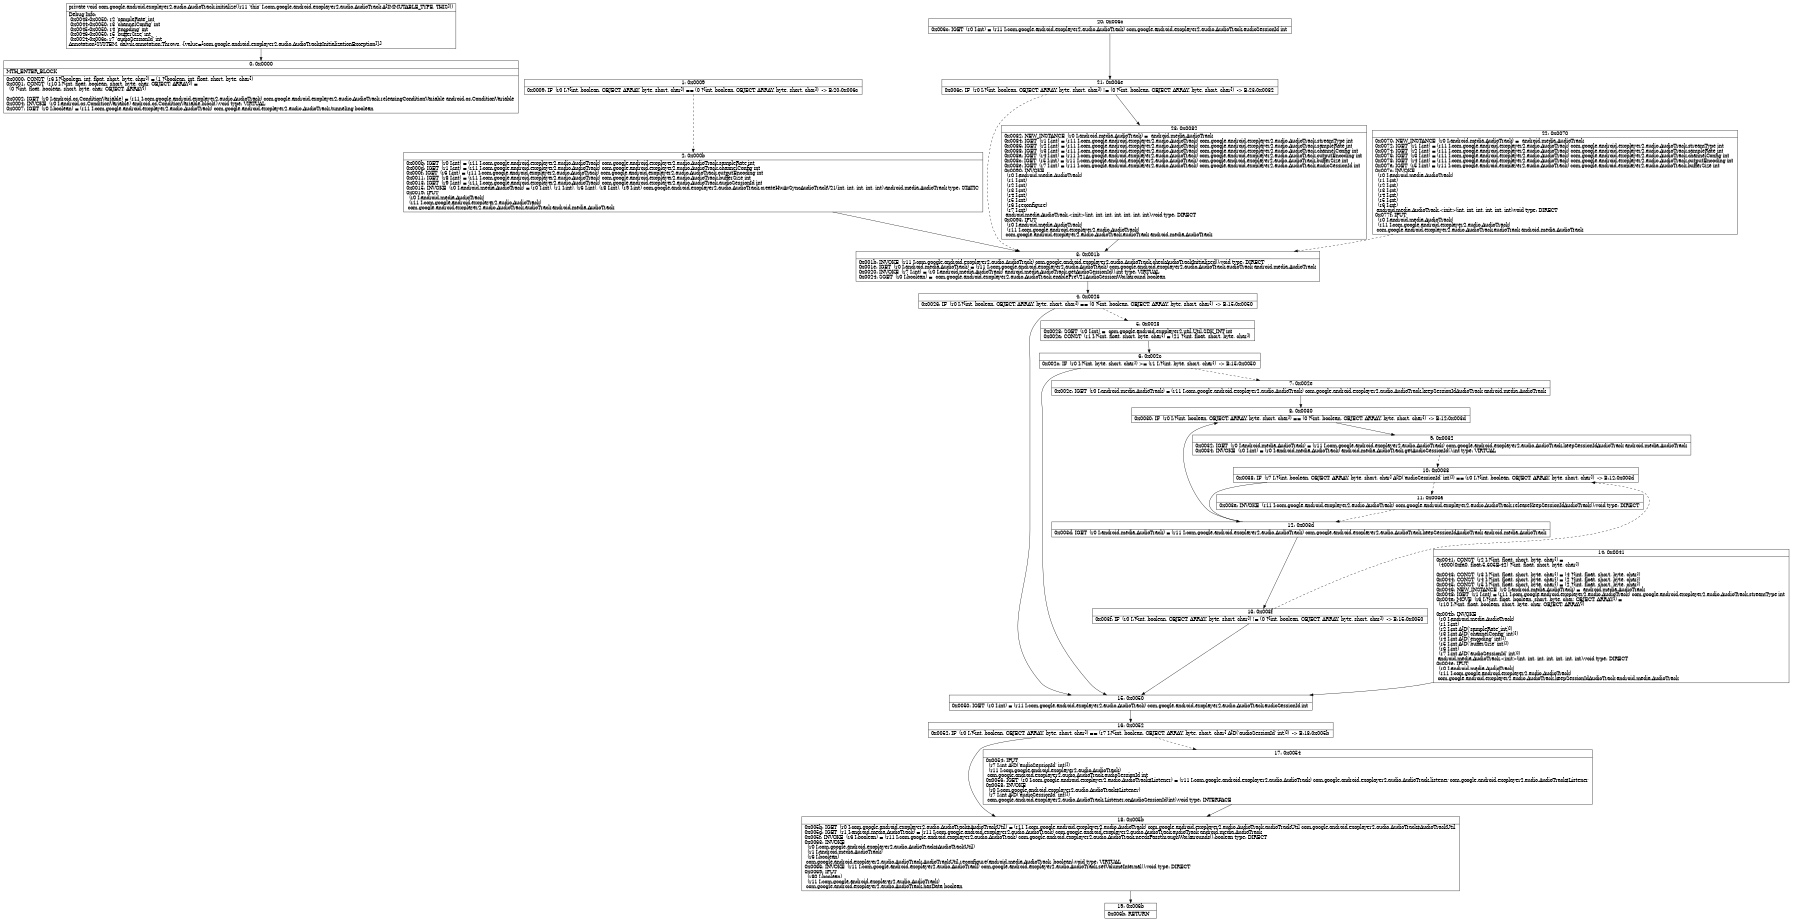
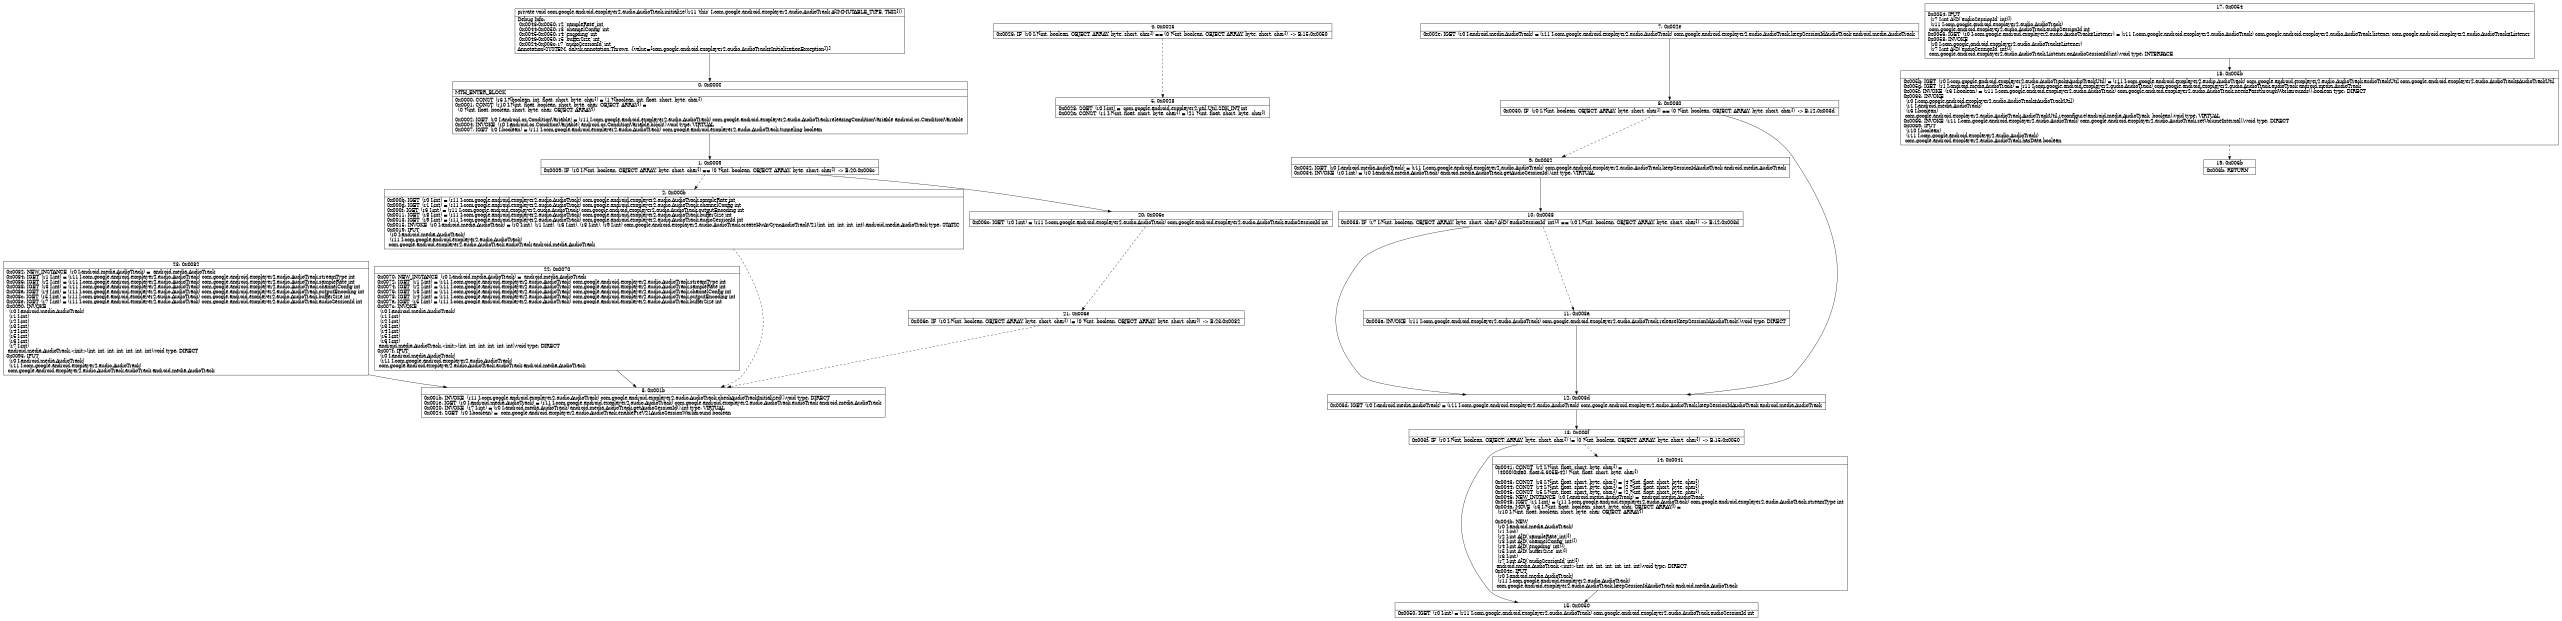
  digraph {
    node [shape=record]
    n1 [label="{0\:\ 0x0000|MTH_ENTER_BLOCK\l|0x0000: CONST  (r6 I:?[boolean, int, float, short, byte, char]) = (1 ?[boolean, int, float, short, byte, char]) \l0x0001: CONST  (r10 I:?[int, float, boolean, short, byte, char, OBJECT, ARRAY]) = \l  (0 ?[int, float, boolean, short, byte, char, OBJECT, ARRAY])\l \l0x0002: IGET  (r0 I:android.os.ConditionVariable) = (r11 I:com.google.android.exoplayer2.audio.AudioTrack) com.google.android.exoplayer2.audio.AudioTrack.releasingConditionVariable android.os.ConditionVariable \l0x0004: INVOKE  (r0 I:android.os.ConditionVariable) android.os.ConditionVariable.block():void type: VIRTUAL \l0x0007: IGET  (r0 I:boolean) = (r11 I:com.google.android.exoplayer2.audio.AudioTrack) com.google.android.exoplayer2.audio.AudioTrack.tunneling boolean \l}"]
    n2 [label="{1\:\ 0x0009|0x0009: IF  (r0 I:?[int, boolean, OBJECT, ARRAY, byte, short, char]) == (0 ?[int, boolean, OBJECT, ARRAY, byte, short, char])  \-\> B:20:0x006c \l}"]
    n3 [label="{2\:\ 0x000b|0x000b: IGET  (r0 I:int) = (r11 I:com.google.android.exoplayer2.audio.AudioTrack) com.google.android.exoplayer2.audio.AudioTrack.sampleRate int \l0x000d: IGET  (r1 I:int) = (r11 I:com.google.android.exoplayer2.audio.AudioTrack) com.google.android.exoplayer2.audio.AudioTrack.channelConfig int \l0x000f: IGET  (r6 I:int) = (r11 I:com.google.android.exoplayer2.audio.AudioTrack) com.google.android.exoplayer2.audio.AudioTrack.outputEncoding int \l0x0011: IGET  (r8 I:int) = (r11 I:com.google.android.exoplayer2.audio.AudioTrack) com.google.android.exoplayer2.audio.AudioTrack.bufferSize int \l0x0013: IGET  (r9 I:int) = (r11 I:com.google.android.exoplayer2.audio.AudioTrack) com.google.android.exoplayer2.audio.AudioTrack.audioSessionId int \l0x0015: INVOKE  (r0 I:android.media.AudioTrack) = (r0 I:int), (r1 I:int), (r6 I:int), (r8 I:int), (r9 I:int) com.google.android.exoplayer2.audio.AudioTrack.createHwAvSyncAudioTrackV21(int, int, int, int, int):android.media.AudioTrack type: STATIC \l0x0019: IPUT  \l  (r0 I:android.media.AudioTrack)\l  (r11 I:com.google.android.exoplayer2.audio.AudioTrack)\l com.google.android.exoplayer2.audio.AudioTrack.audioTrack android.media.AudioTrack \l}"]
    n4 [label="{20\:\ 0x006c|0x006c: IGET  (r0 I:int) = (r11 I:com.google.android.exoplayer2.audio.AudioTrack) com.google.android.exoplayer2.audio.AudioTrack.audioSessionId int \l}"]
    n5 [label="{3\:\ 0x001b|0x001b: INVOKE  (r11 I:com.google.android.exoplayer2.audio.AudioTrack) com.google.android.exoplayer2.audio.AudioTrack.checkAudioTrackInitialized():void type: DIRECT \l0x001e: IGET  (r0 I:android.media.AudioTrack) = (r11 I:com.google.android.exoplayer2.audio.AudioTrack) com.google.android.exoplayer2.audio.AudioTrack.audioTrack android.media.AudioTrack \l0x0020: INVOKE  (r7 I:int) = (r0 I:android.media.AudioTrack) android.media.AudioTrack.getAudioSessionId():int type: VIRTUAL \l0x0024: SGET  (r0 I:boolean) =  com.google.android.exoplayer2.audio.AudioTrack.enablePreV21AudioSessionWorkaround boolean \l}"]
    n6 [label="{21\:\ 0x006e|0x006e: IF  (r0 I:?[int, boolean, OBJECT, ARRAY, byte, short, char]) != (0 ?[int, boolean, OBJECT, ARRAY, byte, short, char])  \-\> B:23:0x0082 \l}"]
    n7 [label="{4\:\ 0x0026|0x0026: IF  (r0 I:?[int, boolean, OBJECT, ARRAY, byte, short, char]) == (0 ?[int, boolean, OBJECT, ARRAY, byte, short, char])  \-\> B:15:0x0050 \l}"]
    n8 [label="{5\:\ 0x0028|0x0028: SGET  (r0 I:int) =  com.google.android.exoplayer2.util.Util.SDK_INT int \l0x002a: CONST  (r1 I:?[int, float, short, byte, char]) = (21 ?[int, float, short, byte, char]) \l}"]
    n9 [label="{15\:\ 0x0050|0x0050: IGET  (r0 I:int) = (r11 I:com.google.android.exoplayer2.audio.AudioTrack) com.google.android.exoplayer2.audio.AudioTrack.audioSessionId int \l}"]
-   n10 [label="{6\:\ 0x002c|0x002c: IF  (r0 I:?[int, byte, short, char]) \>= (r1 I:?[int, byte, short, char])  \-\> B:15:0x0050 \l}"]
-   n11 [label="{16\:\ 0x0052|0x0052: IF  (r0 I:?[int, boolean, OBJECT, ARRAY, byte, short, char]) == (r7 I:?[int, boolean, OBJECT, ARRAY, byte, short, char] A[D('audioSessionId' int)])  \-\> B:18:0x005b \l}"]
    n12 [label="{7\:\ 0x002e|0x002e: IGET  (r0 I:android.media.AudioTrack) = (r11 I:com.google.android.exoplayer2.audio.AudioTrack) com.google.android.exoplayer2.audio.AudioTrack.keepSessionIdAudioTrack android.media.AudioTrack \l}"]
    n13 [label="{8\:\ 0x0030|0x0030: IF  (r0 I:?[int, boolean, OBJECT, ARRAY, byte, short, char]) == (0 ?[int, boolean, OBJECT, ARRAY, byte, short, char])  \-\> B:12:0x003d \l}"]
    n14 [label="{9\:\ 0x0032|0x0032: IGET  (r0 I:android.media.AudioTrack) = (r11 I:com.google.android.exoplayer2.audio.AudioTrack) com.google.android.exoplayer2.audio.AudioTrack.keepSessionIdAudioTrack android.media.AudioTrack \l0x0034: INVOKE  (r0 I:int) = (r0 I:android.media.AudioTrack) android.media.AudioTrack.getAudioSessionId():int type: VIRTUAL \l}"]
    n15 [label="{12\:\ 0x003d|0x003d: IGET  (r0 I:android.media.AudioTrack) = (r11 I:com.google.android.exoplayer2.audio.AudioTrack) com.google.android.exoplayer2.audio.AudioTrack.keepSessionIdAudioTrack android.media.AudioTrack \l}"]
    n16 [label="{10\:\ 0x0038|0x0038: IF  (r7 I:?[int, boolean, OBJECT, ARRAY, byte, short, char] A[D('audioSessionId' int)]) == (r0 I:?[int, boolean, OBJECT, ARRAY, byte, short, char])  \-\> B:12:0x003d \l}"]
    n17 [label="{13\:\ 0x003f|0x003f: IF  (r0 I:?[int, boolean, OBJECT, ARRAY, byte, short, char]) != (0 ?[int, boolean, OBJECT, ARRAY, byte, short, char])  \-\> B:15:0x0050 \l}"]
    n18 [label="{11\:\ 0x003a|0x003a: INVOKE  (r11 I:com.google.android.exoplayer2.audio.AudioTrack) com.google.android.exoplayer2.audio.AudioTrack.releaseKeepSessionIdAudioTrack():void type: DIRECT \l}"]
-   n19 [label="{14\:\ 0x0041|0x0041: CONST  (r2 I:?[int, float, short, byte, char]) = \l  (4000(0xfa0, float:5.605E\-42) ?[int, float, short, byte, char])\l \l0x0043: CONST  (r3 I:?[int, float, short, byte, char]) = (4 ?[int, float, short, byte, char]) \l0x0044: CONST  (r4 I:?[int, float, short, byte, char]) = (2 ?[int, float, short, byte, char]) \l0x0045: CONST  (r5 I:?[int, float, short, byte, char]) = (2 ?[int, float, short, byte, char]) \l0x0046: NEW_INSTANCE  (r0 I:android.media.AudioTrack) =  android.media.AudioTrack \l0x0048: IGET  (r1 I:int) = (r11 I:com.google.android.exoplayer2.audio.AudioTrack) com.google.android.exoplayer2.audio.AudioTrack.streamType int \l0x004a: MOVE  (r6 I:?[int, float, boolean, short, byte, char, OBJECT, ARRAY]) = \l  (r10 I:?[int, float, boolean, short, byte, char, OBJECT, ARRAY])\l \l0x004b: INVOKE  \l  (r0 I:android.media.AudioTrack)\l  (r1 I:int)\l  (r2 I:int A[D('sampleRate' int)])\l  (r3 I:int A[D('channelConfig' int)])\l  (r4 I:int A[D('encoding' int)])\l  (r5 I:int A[D('bufferSize' int)])\l  (r6 I:int)\l  (r7 I:int A[D('audioSessionId' int)])\l android.media.AudioTrack.\<init\>(int, int, int, int, int, int, int):void type: DIRECT \l0x004e: IPUT  \l  (r0 I:android.media.AudioTrack)\l  (r11 I:com.google.android.exoplayer2.audio.AudioTrack)\l com.google.android.exoplayer2.audio.AudioTrack.keepSessionIdAudioTrack android.media.AudioTrack \l}"]
+   n19 [label="{14\:\ 0x0041|0x0041: CONST  (r2 I:?[int, float, short, byte, char]) = \l  (4000(0xfa0, float:5.605E\-42) ?[int, float, short, byte, char])\l \l0x0043: CONST  (r3 I:?[int, float, short, byte, char]) = (4 ?[int, float, short, byte, char]) \l0x0044: CONST  (r4 I:?[int, float, short, byte, char]) = (2 ?[int, float, short, byte, char]) \l0x0045: CONST  (r5 I:?[int, float, short, byte, char]) = (2 ?[int, float, short, byte, char]) \l0x0046: NEW_INSTANCE  (r0 I:android.media.AudioTrack) =  android.media.AudioTrack \l0x0048: IGET  (r1 I:int) = (r11 I:com.google.android.exoplayer2.audio.AudioTrack) com.google.android.exoplayer2.audio.AudioTrack.streamType int \l0x004a: MOVE  (r6 I:?[int, float, boolean, short, byte, char, OBJECT, ARRAY]) = \l  (r10 I:?[int, float, boolean, short, byte, char, OBJECT, ARRAY])\l \l0x004b: NEW  \l  (r0 I:android.media.AudioTrack)\l  (r1 I:int)\l  (r2 I:int A[D('sampleRate' int)])\l  (r3 I:int A[D('channelConfig' int)])\l  (r4 I:int A[D('encoding' int)])\l  (r5 I:int A[D('bufferSize' int)])\l  (r6 I:int)\l  (r7 I:int A[D('audioSessionId' int)])\l android.media.AudioTrack.\<init\>(int, int, int, int, int, int, int):void type: DIRECT \l0x004e: IPUT  \l  (r0 I:android.media.AudioTrack)\l  (r11 I:com.google.android.exoplayer2.audio.AudioTrack)\l com.google.android.exoplayer2.audio.AudioTrack.keepSessionIdAudioTrack android.media.AudioTrack \l}"]
    n20 [label="{17\:\ 0x0054|0x0054: IPUT  \l  (r7 I:int A[D('audioSessionId' int)])\l  (r11 I:com.google.android.exoplayer2.audio.AudioTrack)\l com.google.android.exoplayer2.audio.AudioTrack.audioSessionId int \l0x0056: IGET  (r0 I:com.google.android.exoplayer2.audio.AudioTrack$Listener) = (r11 I:com.google.android.exoplayer2.audio.AudioTrack) com.google.android.exoplayer2.audio.AudioTrack.listener com.google.android.exoplayer2.audio.AudioTrack$Listener \l0x0058: INVOKE  \l  (r0 I:com.google.android.exoplayer2.audio.AudioTrack$Listener)\l  (r7 I:int A[D('audioSessionId' int)])\l com.google.android.exoplayer2.audio.AudioTrack.Listener.onAudioSessionId(int):void type: INTERFACE \l}"]
-   n21 [label="{18\:\ 0x005b|0x005b: IGET  (r0 I:com.google.android.exoplayer2.audio.AudioTrack$AudioTrackUtil) = (r11 I:com.google.android.exoplayer2.audio.AudioTrack) com.google.android.exoplayer2.audio.AudioTrack.audioTrackUtil com.google.android.exoplayer2.audio.AudioTrack$AudioTrackUtil \l0x005d: IGET  (r1 I:android.media.AudioTrack) = (r11 I:com.google.android.exoplayer2.audio.AudioTrack) com.google.android.exoplayer2.audio.AudioTrack.audioTrack android.media.AudioTrack \l0x005f: INVOKE  (r6 I:boolean) = (r11 I:com.google.android.exoplayer2.audio.AudioTrack) com.google.android.exoplayer2.audio.AudioTrack.needsPassthroughWorkarounds():boolean type: DIRECT \l0x0063: INVOKE  \l  (r0 I:com.google.android.exoplayer2.audio.AudioTrack$AudioTrackUtil)\l  (r1 I:android.media.AudioTrack)\l  (r6 I:boolean)\l com.google.android.exoplayer2.audio.AudioTrack.AudioTrackUtil.reconfigure(android.media.AudioTrack, boolean):void type: VIRTUAL \l0x0066: INVOKE  (r11 I:com.google.android.exoplayer2.audio.AudioTrack) com.google.android.exoplayer2.audio.AudioTrack.setVolumeInternal():void type: DIRECT \l0x0069: IPUT  \l  (r80 I:boolean)\l  (r11 I:com.google.android.exoplayer2.audio.AudioTrack)\l com.google.android.exoplayer2.audio.AudioTrack.hasData boolean \l}"]
+   n21 [label="{18\:\ 0x005b|0x005b: IGET  (r0 I:com.google.android.exoplayer2.audio.AudioTrack$AudioTrackUtil) = (r11 I:com.google.android.exoplayer2.audio.AudioTrack) com.google.android.exoplayer2.audio.AudioTrack.audioTrackUtil com.google.android.exoplayer2.audio.AudioTrack$AudioTrackUtil \l0x005d: IGET  (r1 I:android.media.AudioTrack) = (r11 I:com.google.android.exoplayer2.audio.AudioTrack) com.google.android.exoplayer2.audio.AudioTrack.audioTrack android.media.AudioTrack \l0x005f: INVOKE  (r6 I:boolean) = (r11 I:com.google.android.exoplayer2.audio.AudioTrack) com.google.android.exoplayer2.audio.AudioTrack.needsPassthroughWorkarounds():boolean type: DIRECT \l0x0063: INVOKE  \l  (r0 I:com.google.android.exoplayer2.audio.AudioTrack$AudioTrackUtil)\l  (r1 I:android.media.AudioTrack)\l  (r6 I:boolean)\l com.google.android.exoplayer2.audio.AudioTrack.AudioTrackUtil.reconfigure(android.media.AudioTrack, boolean):void type: VIRTUAL \l0x0066: INVOKE  (r11 I:com.google.android.exoplayer2.audio.AudioTrack) com.google.android.exoplayer2.audio.AudioTrack.setVolumeInternal():void type: DIRECT \l0x0069: IPUT  \l  (r10 I:boolean)\l  (r11 I:com.google.android.exoplayer2.audio.AudioTrack)\l com.google.android.exoplayer2.audio.AudioTrack.hasData boolean \l}"]
    n22 [label="{19\:\ 0x006b|0x006b: RETURN   \l}"]
-   n23 [label="{23\:\ 0x0082|0x0082: NEW_INSTANCE  (r0 I:android.media.AudioTrack) =  android.media.AudioTrack \l0x0084: IGET  (r1 I:int) = (r11 I:com.google.android.exoplayer2.audio.AudioTrack) com.google.android.exoplayer2.audio.AudioTrack.streamType int \l0x0086: IGET  (r2 I:int) = (r11 I:com.google.android.exoplayer2.audio.AudioTrack) com.google.android.exoplayer2.audio.AudioTrack.sampleRate int \l0x0088: IGET  (r3 I:int) = (r11 I:com.google.android.exoplayer2.audio.AudioTrack) com.google.android.exoplayer2.audio.AudioTrack.channelConfig int \l0x008a: IGET  (r4 I:int) = (r11 I:com.google.android.exoplayer2.audio.AudioTrack) com.google.android.exoplayer2.audio.AudioTrack.outputEncoding int \l0x008c: IGET  (r5 I:int) = (r11 I:com.google.android.exoplayer2.audio.AudioTrack) com.google.android.exoplayer2.audio.AudioTrack.bufferSize int \l0x008e: IGET  (r7 I:int) = (r11 I:com.google.android.exoplayer2.audio.AudioTrack) com.google.android.exoplayer2.audio.AudioTrack.audioSessionId int \l0x0090: INVOKE  \l  (r0 I:android.media.AudioTrack)\l  (r1 I:int)\l  (r2 I:int)\l  (r3 I:int)\l  (r4 I:int)\l  (r5 I:int)\l  (r6 I:reconfigure)\l  (r7 I:int)\l android.media.AudioTrack.\<init\>(int, int, int, int, int, int, int):void type: DIRECT \l0x0093: IPUT  \l  (r0 I:android.media.AudioTrack)\l  (r11 I:com.google.android.exoplayer2.audio.AudioTrack)\l com.google.android.exoplayer2.audio.AudioTrack.audioTrack android.media.AudioTrack \l}"]
-   n24 [label="{22\:\ 0x0070|0x0070: NEW_INSTANCE  (r0 I:android.media.AudioTrack) =  android.media.AudioTrack \l0x0072: IGET  (r1 I:int) = (r11 I:com.google.android.exoplayer2.audio.AudioTrack) com.google.android.exoplayer2.audio.AudioTrack.streamType int \l0x0074: IGET  (r2 I:int) = (r11 I:com.google.android.exoplayer2.audio.AudioTrack) com.google.android.exoplayer2.audio.AudioTrack.sampleRate int \l0x0076: IGET  (r3 I:int) = (r11 I:com.google.android.exoplayer2.audio.AudioTrack) com.google.android.exoplayer2.audio.AudioTrack.channelConfig int \l0x0078: IGET  (r4 I:int) = (r11 I:com.google.android.exoplayer2.audio.AudioTrack) com.google.android.exoplayer2.audio.AudioTrack.outputEncoding int \l0x007a: IGET  (r5 I:int) = (r11 I:com.google.android.exoplayer2.audio.AudioTrack) com.google.android.exoplayer2.audio.AudioTrack.bufferSize int \l0x007c: INVOKE  \l  (r0 I:android.media.AudioTrack)\l  (r1 I:int)\l  (r2 I:int)\l  (r3 I:int)\l  (r4 I:int)\l  (r5 I:int)\l  (r6 I:int)\l android.media.AudioTrack.\<init\>(int, int, int, int, int, int):void type: DIRECT \l0x077f: IPUT  \l  (r0 I:android.media.AudioTrack)\l  (r11 I:com.google.android.exoplayer2.audio.AudioTrack)\l com.google.android.exoplayer2.audio.AudioTrack.audioTrack android.media.AudioTrack \l}"]
+   n23 [label="{23\:\ 0x0082|0x0082: NEW_INSTANCE  (r0 I:android.media.AudioTrack) =  android.media.AudioTrack \l0x0084: IGET  (r1 I:int) = (r11 I:com.google.android.exoplayer2.audio.AudioTrack) com.google.android.exoplayer2.audio.AudioTrack.streamType int \l0x0086: IGET  (r2 I:int) = (r11 I:com.google.android.exoplayer2.audio.AudioTrack) com.google.android.exoplayer2.audio.AudioTrack.sampleRate int \l0x0088: IGET  (r3 I:int) = (r11 I:com.google.android.exoplayer2.audio.AudioTrack) com.google.android.exoplayer2.audio.AudioTrack.channelConfig int \l0x008a: IGET  (r4 I:int) = (r11 I:com.google.android.exoplayer2.audio.AudioTrack) com.google.android.exoplayer2.audio.AudioTrack.outputEncoding int \l0x008c: IGET  (r5 I:int) = (r11 I:com.google.android.exoplayer2.audio.AudioTrack) com.google.android.exoplayer2.audio.AudioTrack.bufferSize int \l0x008e: IGET  (r7 I:int) = (r11 I:com.google.android.exoplayer2.audio.AudioTrack) com.google.android.exoplayer2.audio.AudioTrack.audioSessionId int \l0x0090: INVOKE  \l  (r0 I:android.media.AudioTrack)\l  (r1 I:int)\l  (r2 I:int)\l  (r3 I:int)\l  (r4 I:int)\l  (r5 I:int)\l  (r6 I:int)\l  (r7 I:int)\l android.media.AudioTrack.\<init\>(int, int, int, int, int, int, int):void type: DIRECT \l0x0093: IPUT  \l  (r0 I:android.media.AudioTrack)\l  (r11 I:com.google.android.exoplayer2.audio.AudioTrack)\l com.google.android.exoplayer2.audio.AudioTrack.audioTrack android.media.AudioTrack \l}"]
+   n24 [label="{22\:\ 0x0070|0x0070: NEW_INSTANCE  (r0 I:android.media.AudioTrack) =  android.media.AudioTrack \l0x0072: IGET  (r1 I:int) = (r11 I:com.google.android.exoplayer2.audio.AudioTrack) com.google.android.exoplayer2.audio.AudioTrack.streamType int \l0x0074: IGET  (r2 I:int) = (r11 I:com.google.android.exoplayer2.audio.AudioTrack) com.google.android.exoplayer2.audio.AudioTrack.sampleRate int \l0x0076: IGET  (r3 I:int) = (r11 I:com.google.android.exoplayer2.audio.AudioTrack) com.google.android.exoplayer2.audio.AudioTrack.channelConfig int \l0x0078: IGET  (r4 I:int) = (r11 I:com.google.android.exoplayer2.audio.AudioTrack) com.google.android.exoplayer2.audio.AudioTrack.outputEncoding int \l0x007a: IGET  (r5 I:int) = (r11 I:com.google.android.exoplayer2.audio.AudioTrack) com.google.android.exoplayer2.audio.AudioTrack.bufferSize int \l0x007c: INVOKE  \l  (r0 I:android.media.AudioTrack)\l  (r1 I:int)\l  (r2 I:int)\l  (r3 I:int)\l  (r4 I:int)\l  (r5 I:int)\l  (r6 I:int)\l android.media.AudioTrack.\<init\>(int, int, int, int, int, int):void type: DIRECT \l0x007f: IPUT  \l  (r0 I:android.media.AudioTrack)\l  (r11 I:com.google.android.exoplayer2.audio.AudioTrack)\l com.google.android.exoplayer2.audio.AudioTrack.audioTrack android.media.AudioTrack \l}"]
    n25 [label="{private void com.google.android.exoplayer2.audio.AudioTrack.initialize((r11 'this' I:com.google.android.exoplayer2.audio.AudioTrack A[IMMUTABLE_TYPE, THIS]))  | Debug Info:\l  0x0043\-0x0050: r2 'sampleRate' int\l  0x0044\-0x0050: r3 'channelConfig' int\l  0x0045\-0x0050: r4 'encoding' int\l  0x0046\-0x0050: r5 'bufferSize' int\l  0x0024\-0x006c: r7 'audioSessionId' int\lAnnotation[SYSTEM, dalvik.annotation.Throws, \{value=[com.google.android.exoplayer2.audio.AudioTrack$InitializationException]\}]\l}"]
+   n1 -> n2
    n2 -> n3 [style=dashed]
-   n3 -> n5
-   n4 -> n6
-   n5 -> n7
+   n2 -> n4
+   n3 -> n5 [style=dashed]
+   n4 -> n6 [style=dashed]
    n6 -> n5 [style=dashed]
-   n6 -> n23
    n7 -> n8 [style=dashed]
-   n7 -> n9
-   n8 -> n10
-   n9 -> n11
-   n10 -> n9
-   n10 -> n12 [style=dashed]
-   n11 -> n20 [style=dashed]
-   n11 -> n21
    n12 -> n13
-   n13 -> n14 [style=solid]
-   n15 -> n13
-   n14 -> n16 [style=dashed]
+   n13 -> n14 [style=dashed]
+   n13 -> n15
+   n14 -> n16
    n15 -> n17
    n16 -> n15
    n16 -> n18 [style=dashed]
    n17 -> n9
-   n17 -> n16 [style=dashed]
-   n18 -> n15 [style=dashed]
+   n17 -> n19 [style=dashed]
+   n18 -> n15
    n19 -> n9
    n20 -> n21
-   n21 -> n22
+   n21 -> n22 [style=dashed]
    n23 -> n5
-   n24 -> n5 [style=dashed]
+   n24 -> n5
    n25 -> n1
  }
